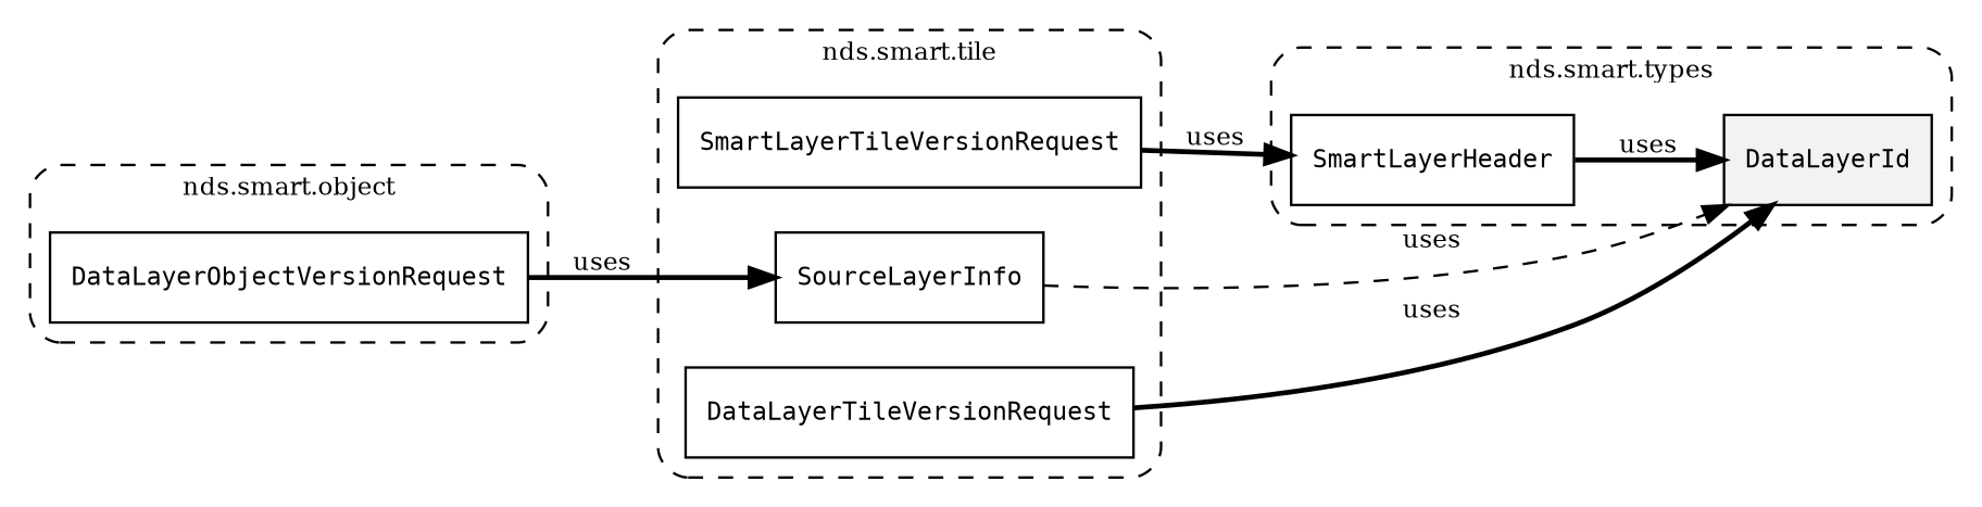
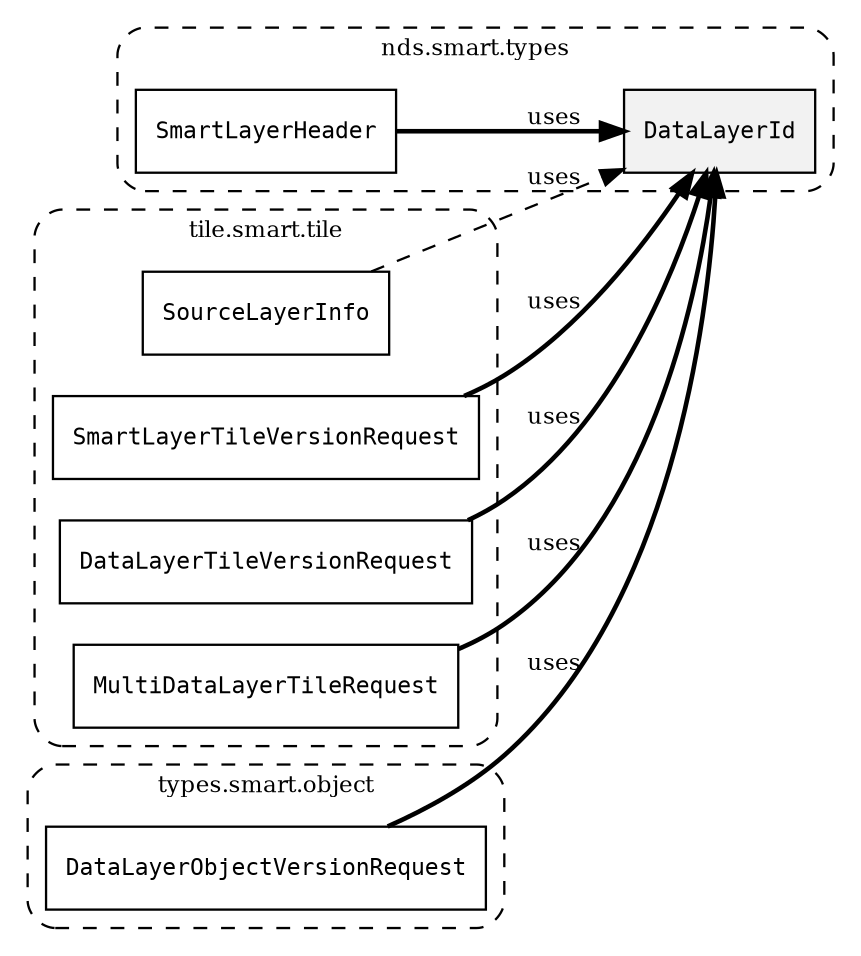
  digraph {
    fontsize=10
    rankdir=LR
    node [fontsize=10 shape=box]
    edge [fontsize=10 style=bold]
    n1 [fillcolor="#0000000D" label=<<font face="monospace"><table align="center" border="0" cellspacing="0" cellpadding="0"><tr><td href="../../../content/packages/nds.smart.types.html#Subtype-DataLayerId" title="Subtype defined in nds.smart.types">DataLayerId</td></tr></table></font>> style=filled]
    n2 [label=<<font face="monospace"><table align="center" border="0" cellspacing="0" cellpadding="0"><tr><td href="../../../content/packages/nds.smart.types.html#Structure-SmartLayerHeader" title="Structure defined in nds.smart.types">SmartLayerHeader</td></tr></table></font>>]
    n3 [label=<<font face="monospace"><table align="center" border="0" cellspacing="0" cellpadding="0"><tr><td href="../../../content/packages/nds.smart.tile.html#Structure-SourceLayerInfo" title="Structure defined in nds.smart.tile">SourceLayerInfo</td></tr></table></font>>]
    n4 [label=<<font face="monospace"><table align="center" border="0" cellspacing="0" cellpadding="0"><tr><td href="../../../content/packages/nds.smart.tile.html#Structure-SmartLayerTileVersionRequest" title="Structure defined in nds.smart.tile">SmartLayerTileVersionRequest</td></tr></table></font>>]
    n5 [label=<<font face="monospace"><table align="center" border="0" cellspacing="0" cellpadding="0"><tr><td href="../../../content/packages/nds.smart.tile.html#Structure-DataLayerTileVersionRequest" title="Structure defined in nds.smart.tile">DataLayerTileVersionRequest</td></tr></table></font>>]
+   n6 [label=<<font face="monospace"><table align="center" border="0" cellspacing="0" cellpadding="0"><tr><td href="../../../content/packages/nds.smart.tile.html#Structure-MultiDataLayerTileRequest" title="Structure defined in nds.smart.tile">MultiDataLayerTileRequest</td></tr></table></font>>]
    n7 [label=<<font face="monospace"><table align="center" border="0" cellspacing="0" cellpadding="0"><tr><td href="../../../content/packages/nds.smart.object.html#Structure-DataLayerObjectVersionRequest" title="Structure defined in nds.smart.object">DataLayerObjectVersionRequest</td></tr></table></font>>]
    subgraph cluster_1 {
      label="nds.smart.types"
      style="dashed, rounded"
      n1
      n2
    }
    subgraph cluster_2 {
-     label="nds.smart.tile"
+     label="tile.smart.tile"
      style="dashed, rounded"
      n3
      n4
      n5
+     n6
    }
    subgraph cluster_3 {
-     label="nds.smart.object"
+     label="types.smart.object"
      style="dashed, rounded"
      n7
    }
    n2 -> n1 [label=uses]
    n3 -> n1 [label=uses style=dashed]
-   n4 -> n2 [label=uses]
+   n4 -> n1 [label=uses]
    n5 -> n1 [label=uses]
-   n7 -> n3 [label=uses]
+   n6 -> n1 [label=uses]
+   n7 -> n1 [label=uses]
  }
